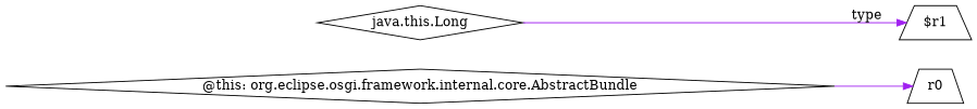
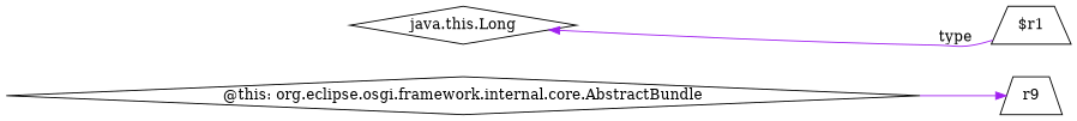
  digraph {
    rankdir=LR
    node [shape=diamond]
    edge [color=purple]
    n1 [label="@this: org.eclipse.osgi.framework.internal.core.AbstractBundle"]
-   n2 [label=r0 shape=trapezium]
+   n2 [label=r9 shape=trapezium]
    n3 [label="java.this.Long"]
    n4 [label="$r1" shape=trapezium]
    n1 -> n2
-   n3 -> n4 [label=type]
+   n4 -> n3 [label=type]
  }
